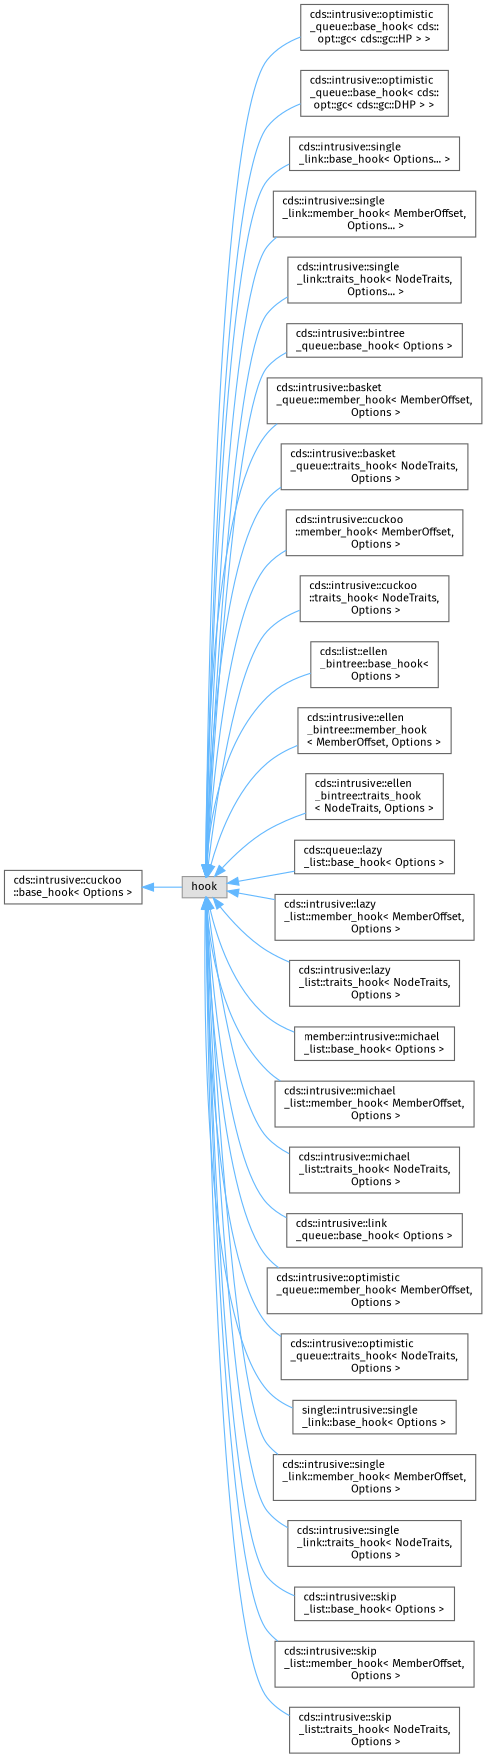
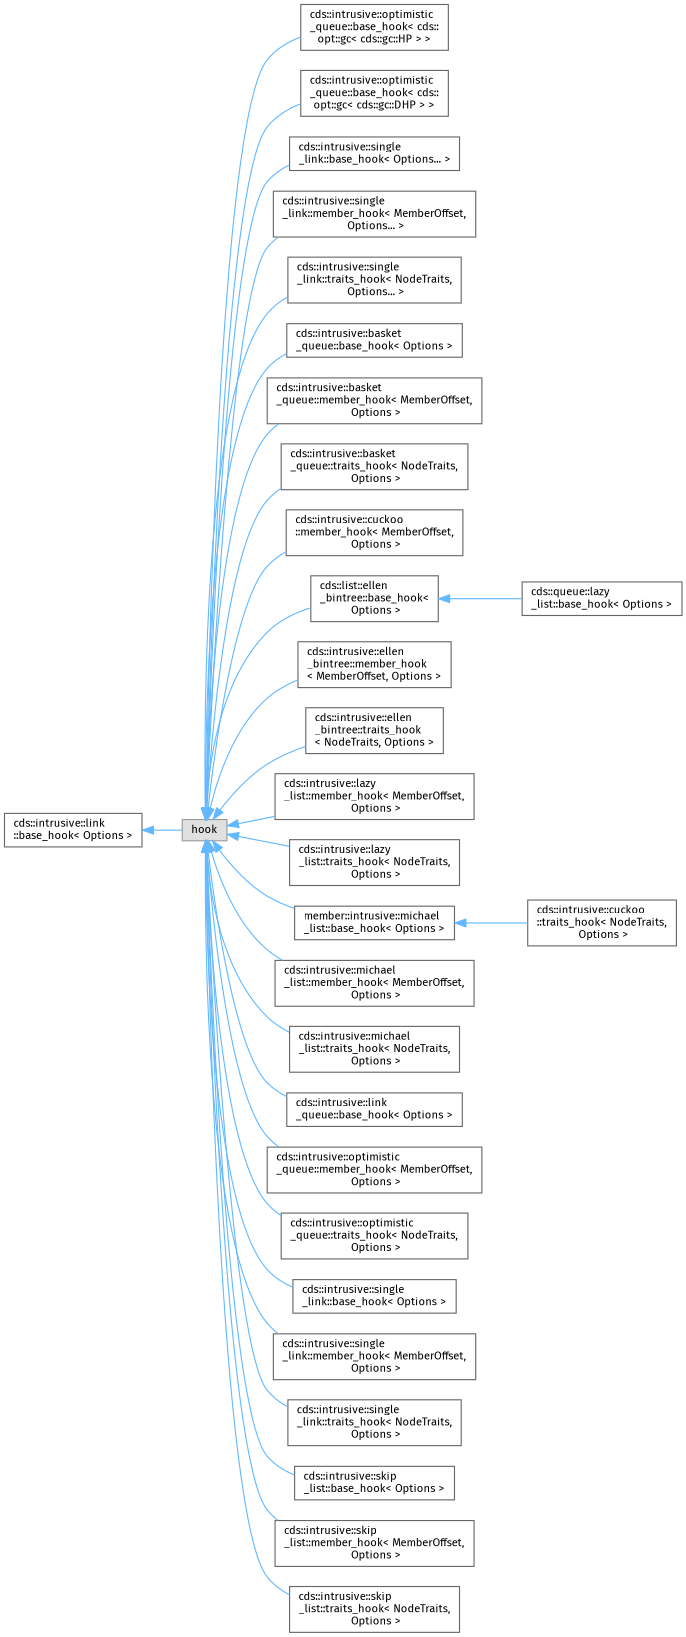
  digraph {
    fontname="Fira Sans"
    rankdir=LR
    node [color=grey40 fillcolor=white fontname="Fira Sans" fontsize=10 shape=box style=filled]
    edge [color=steelblue1 dir=back fontname="Fira Sans" fontsize=10 labelfontname=Helvetica labelfontsize=10 style=solid]
    n1 [color=grey60 fillcolor="#E0E0E0" height=0.2 label=hook width=0.4]
    n2 [height=0.2 label="cds::intrusive::optimistic\l_queue::base_hook\< cds::\lopt::gc\< cds::gc::HP \> \>" width=0.4]
    n3 [height=0.2 label="cds::intrusive::optimistic\l_queue::base_hook\< cds::\lopt::gc\< cds::gc::DHP \> \>" width=0.4]
    n4 [height=0.2 label="cds::intrusive::single\l_link::base_hook\< Options... \>" width=0.4]
    n5 [height=0.2 label="cds::intrusive::single\l_link::member_hook\< MemberOffset,\l Options... \>" width=0.4]
    n6 [height=0.2 label="cds::intrusive::single\l_link::traits_hook\< NodeTraits,\l Options... \>" width=0.4]
-   n7 [height=0.2 label="cds::intrusive::bintree\l_queue::base_hook\< Options \>" width=0.4]
+   n7 [height=0.2 label="cds::intrusive::basket\l_queue::base_hook\< Options \>" width=0.4]
    n8 [height=0.2 label="cds::intrusive::basket\l_queue::member_hook\< MemberOffset,\l Options \>" width=0.4]
    n9 [height=0.2 label="cds::intrusive::basket\l_queue::traits_hook\< NodeTraits,\l Options \>" width=0.4]
    n10 [height=0.2 label="cds::intrusive::cuckoo\l::member_hook\< MemberOffset,\l Options \>" width=0.4]
    n11 [height=0.2 label="cds::intrusive::cuckoo\l::traits_hook\< NodeTraits,\l Options \>" width=0.4]
    n12 [height=0.2 label="cds::list::ellen\l_bintree::base_hook\<\l Options \>" width=0.4]
    n13 [height=0.2 label="cds::intrusive::ellen\l_bintree::member_hook\l\< MemberOffset, Options \>" width=0.4]
    n14 [height=0.2 label="cds::intrusive::ellen\l_bintree::traits_hook\l\< NodeTraits, Options \>" width=0.4]
    n15 [height=0.2 label="cds::queue::lazy\l_list::base_hook\< Options \>" width=0.4]
    n16 [height=0.2 label="cds::intrusive::lazy\l_list::member_hook\< MemberOffset,\l Options \>" width=0.4]
    n17 [height=0.2 label="cds::intrusive::lazy\l_list::traits_hook\< NodeTraits,\l Options \>" width=0.4]
    n18 [height=0.2 label="member::intrusive::michael\l_list::base_hook\< Options \>" width=0.4]
    n19 [height=0.2 label="cds::intrusive::michael\l_list::member_hook\< MemberOffset,\l Options \>" width=0.4]
    n20 [height=0.2 label="cds::intrusive::michael\l_list::traits_hook\< NodeTraits,\l Options \>" width=0.4]
    n21 [height=0.2 label="cds::intrusive::link\l_queue::base_hook\< Options \>" width=0.4]
    n22 [height=0.2 label="cds::intrusive::optimistic\l_queue::member_hook\< MemberOffset,\l Options \>" width=0.4]
    n23 [height=0.2 label="cds::intrusive::optimistic\l_queue::traits_hook\< NodeTraits,\l Options \>" width=0.4]
-   n24 [height=0.2 label="single::intrusive::single\l_link::base_hook\< Options \>" width=0.4]
+   n24 [height=0.2 label="cds::intrusive::single\l_link::base_hook\< Options \>" width=0.4]
    n25 [height=0.2 label="cds::intrusive::single\l_link::member_hook\< MemberOffset,\l Options \>" width=0.4]
    n26 [height=0.2 label="cds::intrusive::single\l_link::traits_hook\< NodeTraits,\l Options \>" width=0.4]
    n27 [height=0.2 label="cds::intrusive::skip\l_list::base_hook\< Options \>" width=0.4]
    n28 [height=0.2 label="cds::intrusive::skip\l_list::member_hook\< MemberOffset,\l Options \>" width=0.4]
    n29 [height=0.2 label="cds::intrusive::skip\l_list::traits_hook\< NodeTraits,\l Options \>" width=0.4]
-   n30 [height=0.2 label="cds::intrusive::cuckoo\l::base_hook\< Options \>" width=0.4]
+   n30 [height=0.2 label="cds::intrusive::link\l::base_hook\< Options \>" width=0.4]
    n1 -> n2
    n1 -> n3
    n1 -> n4
    n1 -> n5
    n1 -> n6
    n1 -> n7
    n1 -> n8
    n1 -> n9
    n1 -> n10
-   n1 -> n11
+   n18 -> n11
    n1 -> n12
    n1 -> n13
    n1 -> n14
-   n1 -> n15
+   n12 -> n15
    n1 -> n16
    n1 -> n17
    n1 -> n18
    n1 -> n19
    n1 -> n20
    n1 -> n21
    n1 -> n22
    n1 -> n23
    n1 -> n24
    n1 -> n25
    n1 -> n26
    n1 -> n27
    n1 -> n28
    n1 -> n29
    n30 -> n1
  }
